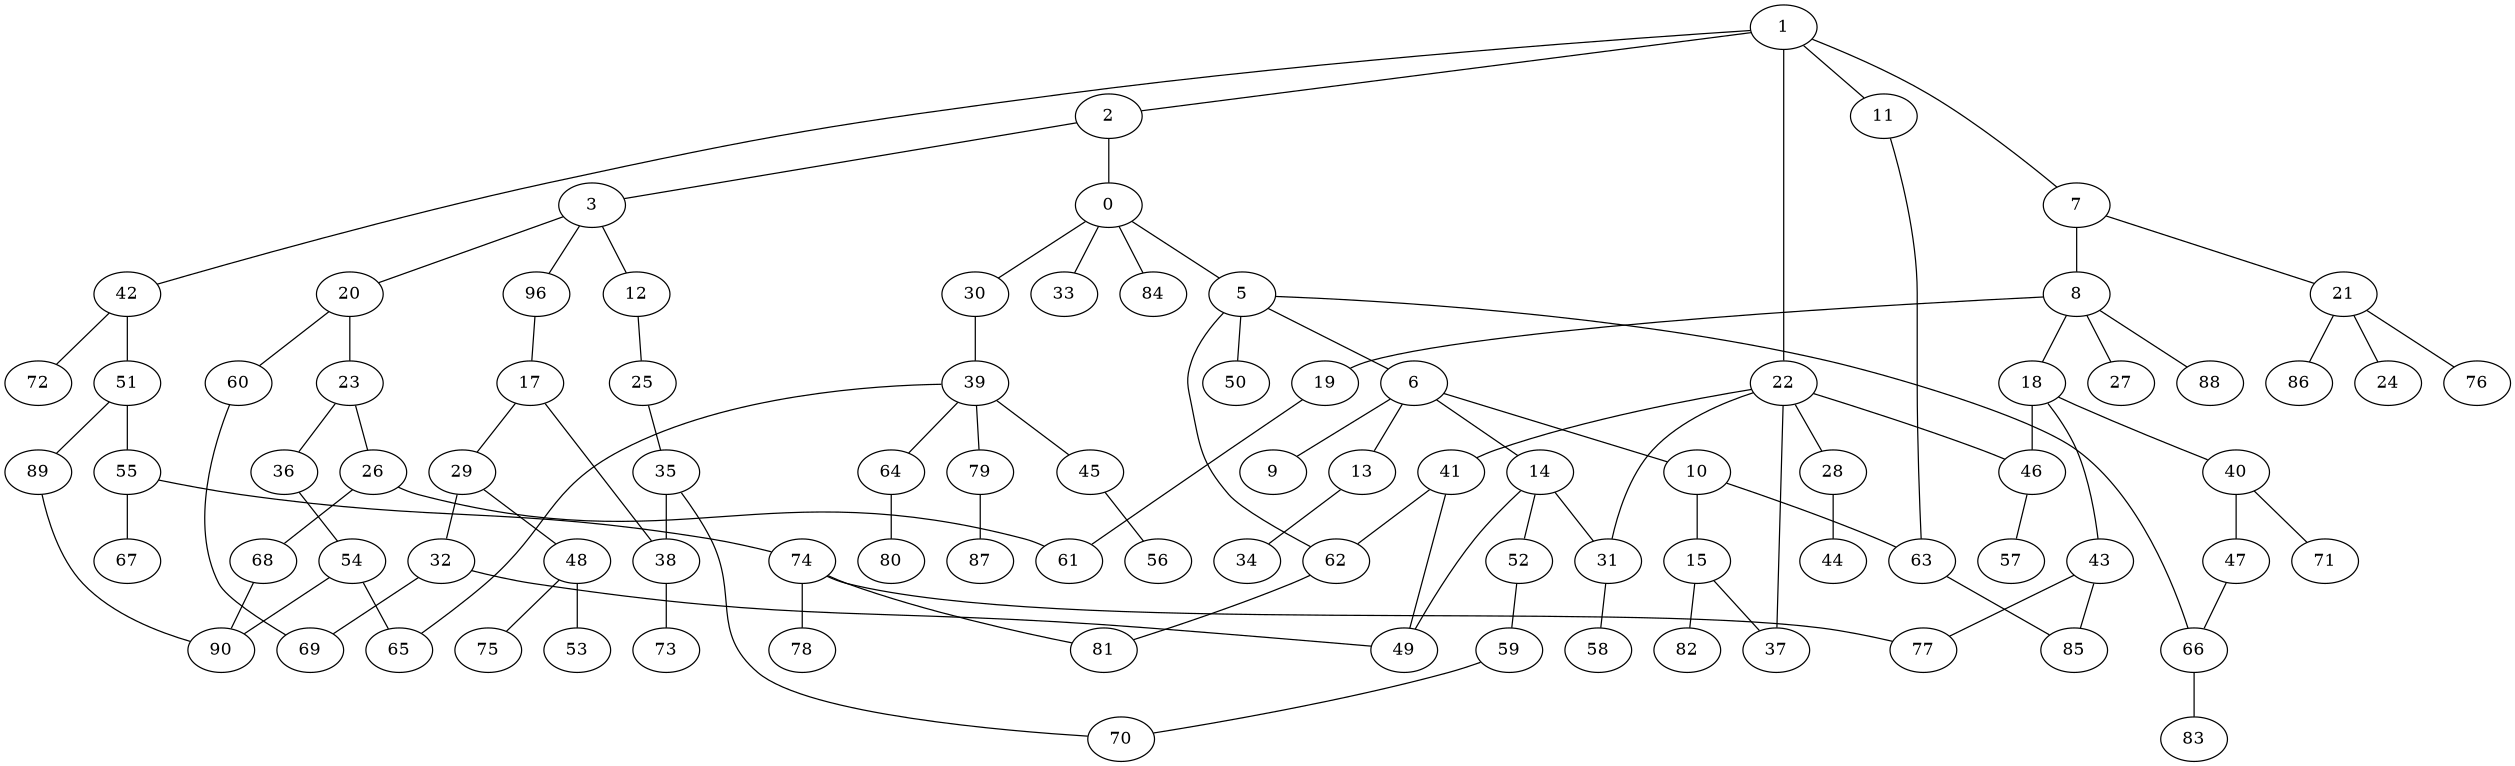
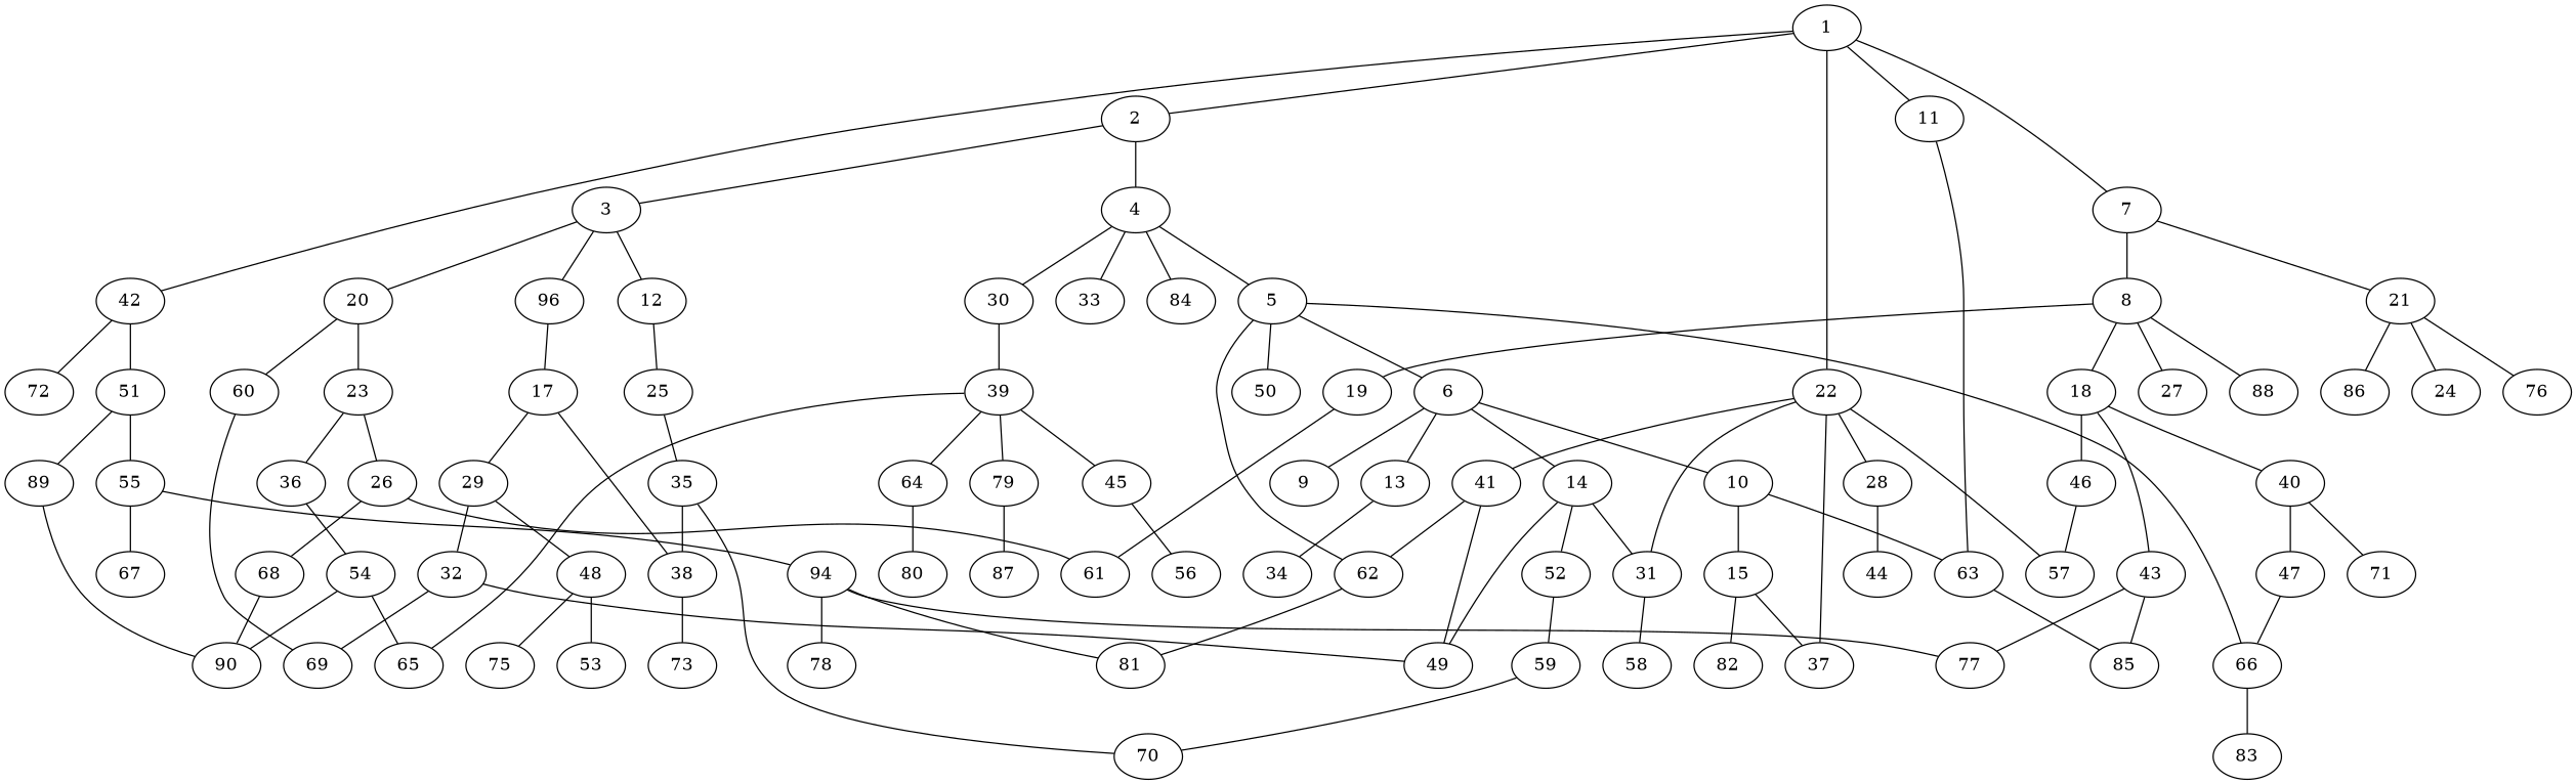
  graph {
    1
    2
    7
    11
    22
    42
    3
-   4 [label=0]
+   4
    8
    21
    63
    31
    37
    28
    41
    57
    51
    72
    12
    n20 [label=96]
    20
    5
    30
    33
    84
    18
    19
    27
    88
    24
    76
    86
    85
    58
    44
    62
    49
    55
    89
    25
    17
    23
    60
    6
    50
    66
    39
    35
    29
    38
    26
    36
    69
    9
    10
    13
    14
    81
    83
    45
    64
    65
    79
    15
    34
    52
    82
    59
    40
    43
    46
    61
    47
    71
    77
    70
    32
    48
    73
    53
    75
    68
    54
    90
    56
    80
    87
    67
-   74
+   74 [label=94]
    78
    1 -- 2
    1 -- 7
    1 -- 11
    1 -- 22
    1 -- 42
    2 -- 3
    2 -- 4
    7 -- 8
    7 -- 21
    11 -- 63
    22 -- 31
    22 -- 37
    22 -- 28
    22 -- 41
-   22 -- 46
+   22 -- 57
    42 -- 51
    42 -- 72
    3 -- 12
    3 -- n20
    3 -- 20
    4 -- 5
    4 -- 30
    4 -- 33
    4 -- 84
    8 -- 18
    8 -- 19
    8 -- 27
    8 -- 88
    21 -- 24
    21 -- 76
    21 -- 86
    63 -- 85
    31 -- 58
    28 -- 44
    41 -- 62
    41 -- 49
    51 -- 55
    51 -- 89
    12 -- 25
    n20 -- 17
    20 -- 23
    20 -- 60
    5 -- 62
    5 -- 6
    5 -- 50
    5 -- 66
    30 -- 39
    18 -- 40
    18 -- 43
    18 -- 46
    19 -- 61
    62 -- 81
    55 -- 67
    55 -- 74
    89 -- 90
    25 -- 35
    17 -- 29
    17 -- 38
    23 -- 26
    23 -- 36
    60 -- 69
    6 -- 9
    6 -- 10
    6 -- 13
    6 -- 14
    66 -- 83
    39 -- 45
    39 -- 64
    39 -- 65
    39 -- 79
    35 -- 38
    35 -- 70
    29 -- 32
    29 -- 48
    38 -- 73
    26 -- 61
    26 -- 68
    36 -- 54
    10 -- 63
    10 -- 15
    13 -- 34
    14 -- 31
    14 -- 49
    14 -- 52
    45 -- 56
    64 -- 80
    79 -- 87
    15 -- 37
    15 -- 82
    52 -- 59
    59 -- 70
    40 -- 47
    40 -- 71
    43 -- 85
    43 -- 77
    46 -- 57
    47 -- 66
    32 -- 49
    32 -- 69
    48 -- 53
    48 -- 75
    68 -- 90
    54 -- 65
    54 -- 90
    74 -- 81
    74 -- 77
    74 -- 78
  }
